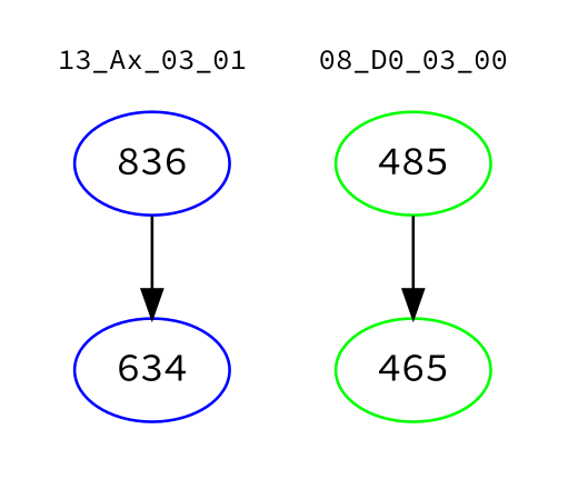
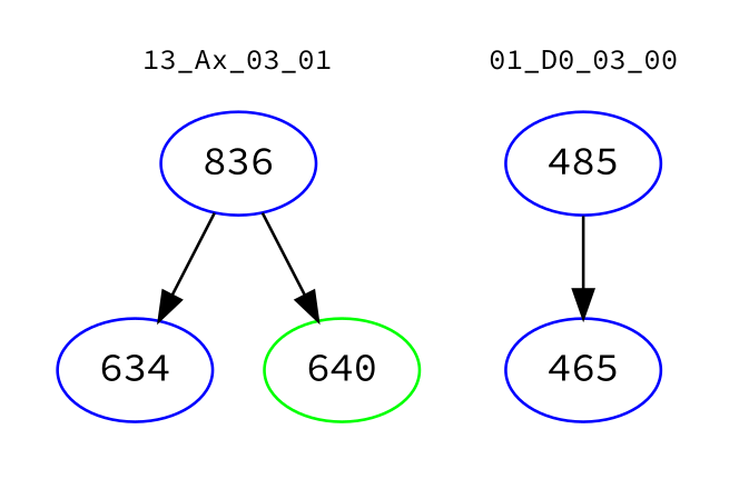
  digraph {
    fontname="Source Code Pro"
    node [color=blue fontname="Source Code Pro"]
    edge [color=black fontname="Source Code Pro"]
    n1 [label=836]
    n2 [label=634]
-   n4 [color=green label=485]
-   n5 [color=green label=465]
+   n3 [color=green label=640]
+   n4 [label=485]
+   n5 [label=465]
    subgraph cluster_1 {
      color=white
      fontsize=10
      label="13_Ax_03_01"
      n1
      n2
+     n3
    }
    subgraph cluster_2 {
      color=white
      fontsize=10
-     label="08_D0_03_00"
+     label="01_D0_03_00"
      n4
      n5
    }
    n1 -> n2
+   n1 -> n3
    n4 -> n5
  }
